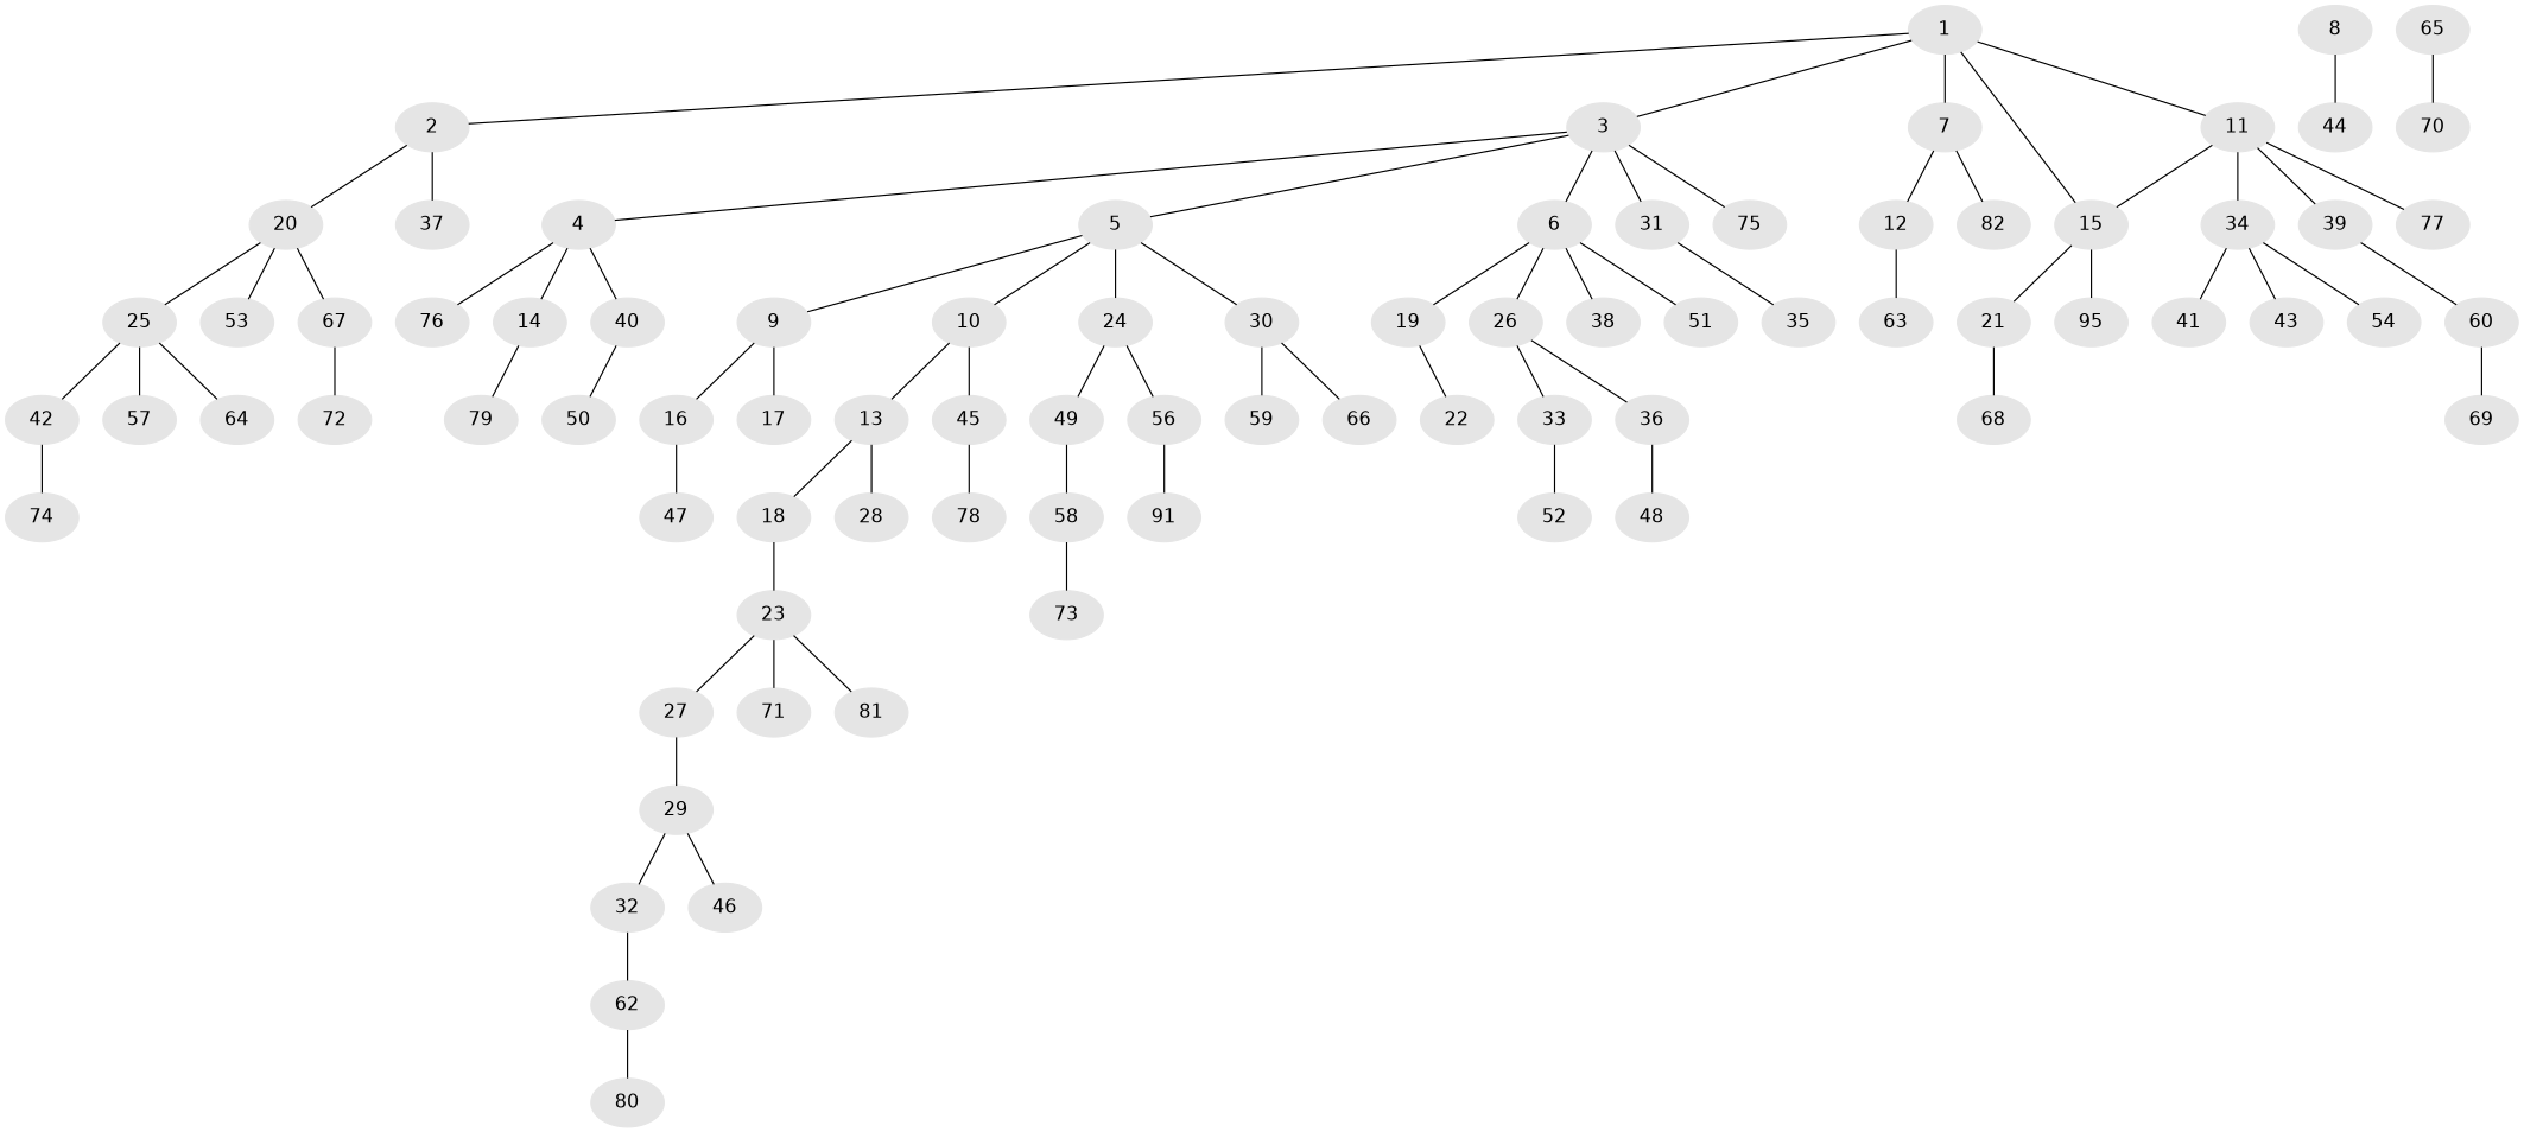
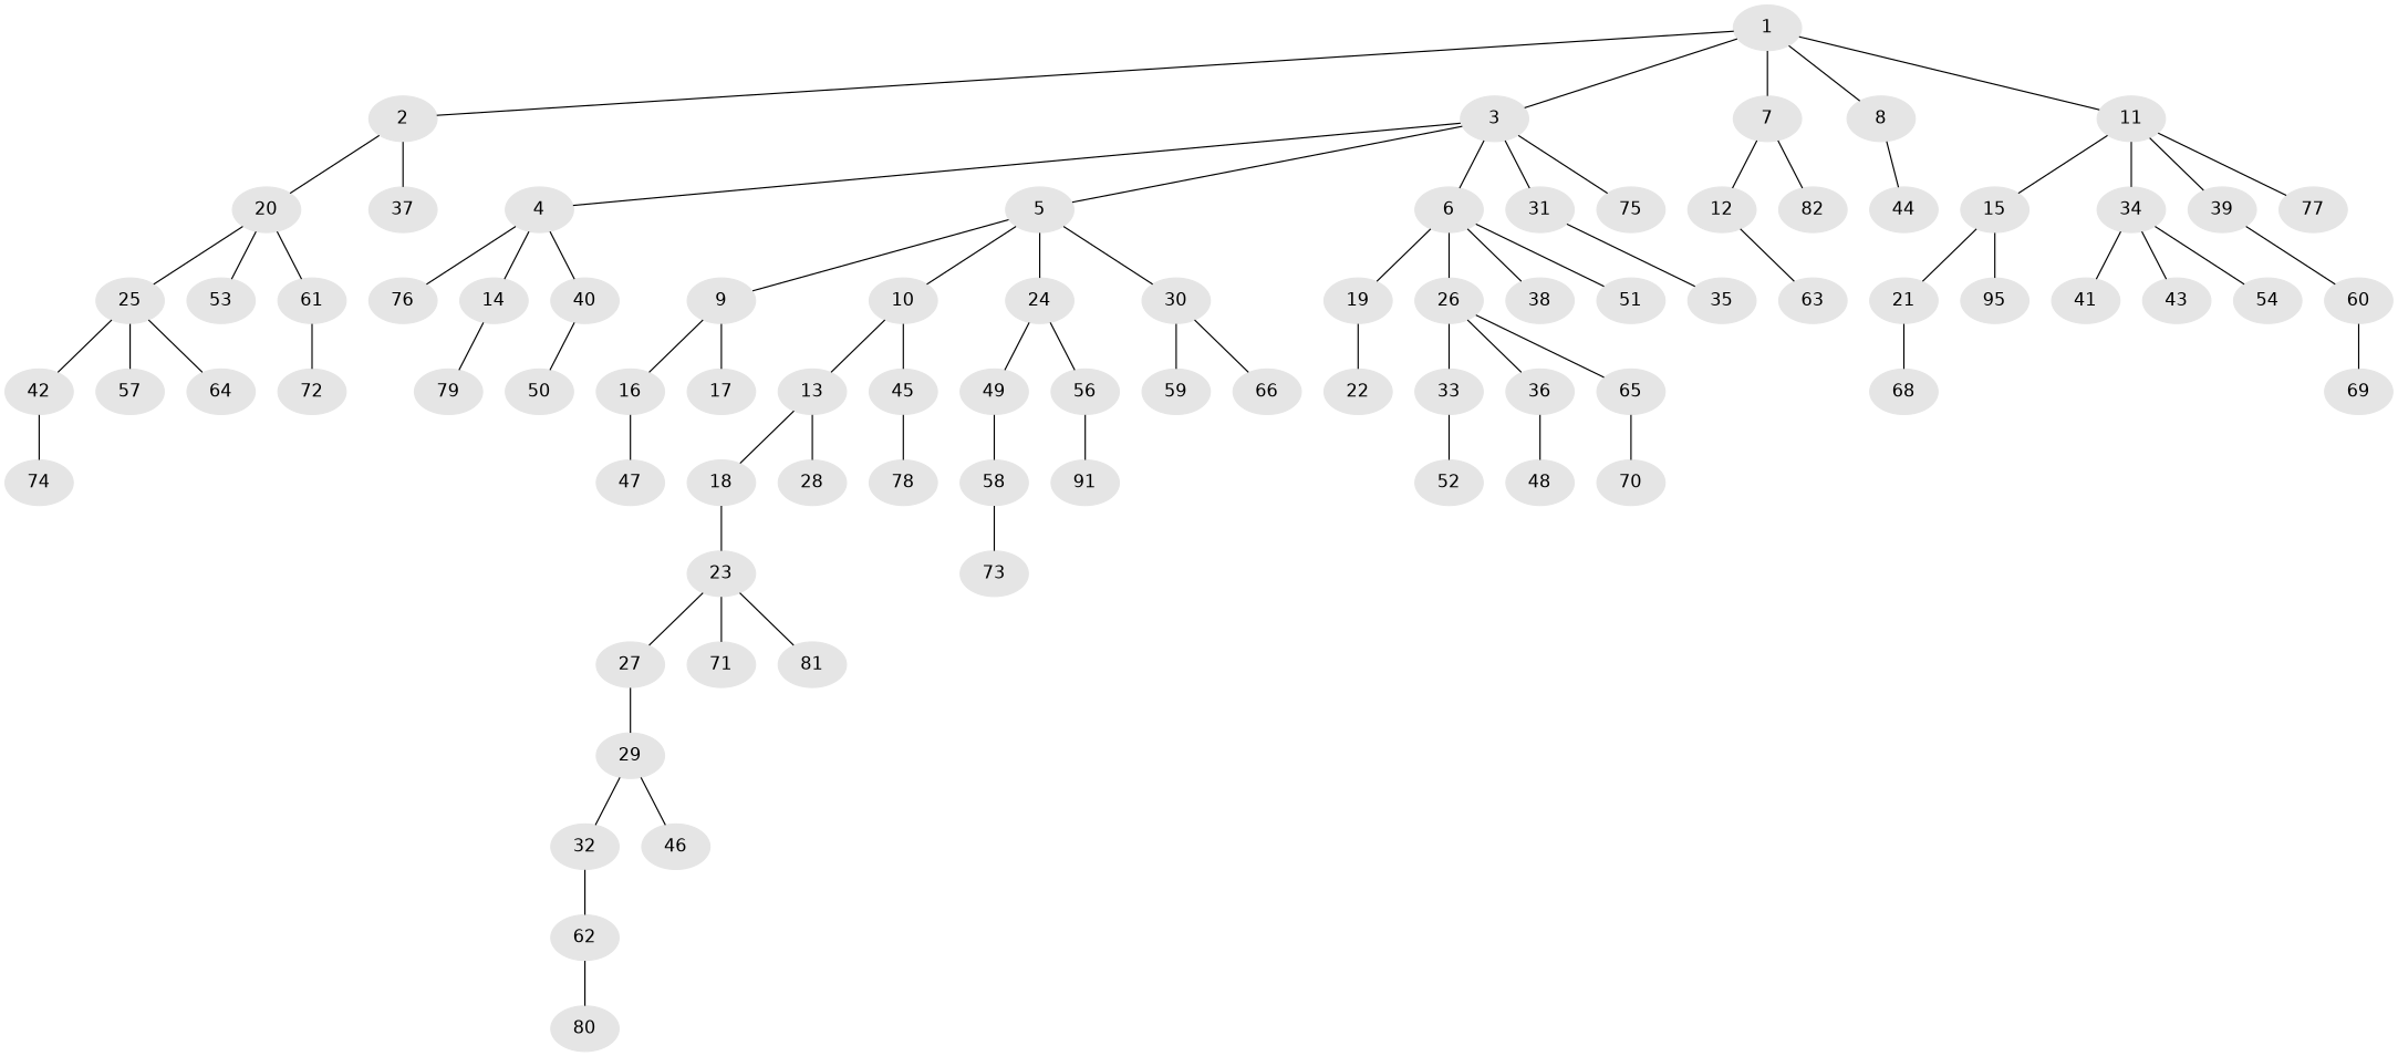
  graph {
    fontname="DejaVu Sans"
    node [color=gray90 fontname="DejaVu Sans" style=filled]
    edge [fontname="DejaVu Sans"]
    1
    2
    3
    7
    8
    11
    20
    37
    4
    5
    6
    31
    75
    12
    82
    44
    15
    34
    39
    77
    25
    53
-   67
+   67 [label=61]
    76
    14
    40
    9
    10
    24
    30
    19
    26
    38
    51
    35
    79
    50
    16
    17
    13
    45
    49
    56
    59
    66
    22
    33
    36
    65
    63
    47
    18
    28
    78
    21
    n56 [label=95]
    41
    43
    54
    60
    23
    68
    27
    71
    81
    42
    57
    64
    72
    29
    58
    n72 [label=91]
    74
    52
    48
    70
    32
    46
    62
    80
    69
    73
    1 -- 2
    1 -- 3
    1 -- 7
-   1 -- 15
+   1 -- 8
    1 -- 11
    2 -- 20
    2 -- 37
    3 -- 4
    3 -- 5
    3 -- 6
    3 -- 31
    3 -- 75
    7 -- 12
    7 -- 82
    8 -- 44
    11 -- 15
    11 -- 34
    11 -- 39
    11 -- 77
    20 -- 25
    20 -- 53
    20 -- 67
    4 -- 76
    4 -- 14
    4 -- 40
    5 -- 9
    5 -- 10
    5 -- 24
    5 -- 30
    6 -- 19
    6 -- 26
    6 -- 38
    6 -- 51
    31 -- 35
    12 -- 63
    15 -- 21
    15 -- n56
    34 -- 41
    34 -- 43
    34 -- 54
    39 -- 60
    25 -- 42
    25 -- 57
    25 -- 64
    67 -- 72
    14 -- 79
    40 -- 50
    9 -- 16
    9 -- 17
    10 -- 13
    10 -- 45
    24 -- 49
    24 -- 56
    30 -- 59
    30 -- 66
    19 -- 22
    26 -- 33
    26 -- 36
+   26 -- 65
    16 -- 47
    13 -- 18
    13 -- 28
    45 -- 78
    49 -- 58
    56 -- n72
    33 -- 52
    36 -- 48
    65 -- 70
    18 -- 23
    21 -- 68
    60 -- 69
    23 -- 27
    23 -- 71
    23 -- 81
    27 -- 29
    42 -- 74
    29 -- 32
    29 -- 46
    58 -- 73
    32 -- 62
    62 -- 80
  }
